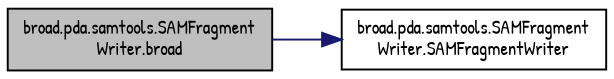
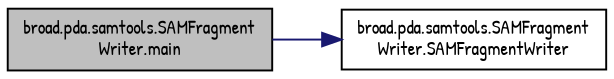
  digraph {
    rankdir=LR
    fontname="Patrick Hand"
    node [color=black fontname="Patrick Hand" fontsize=10 shape=record style=filled]
-   n1 [fillcolor=grey75 fontcolor=black height=0.2 label="broad.pda.samtools.SAMFragment\lWriter.broad" width=0.4]
+   n1 [fillcolor=grey75 fontcolor=black height=0.2 label="broad.pda.samtools.SAMFragment\lWriter.main" width=0.4]
    n2 [fillcolor=white height=0.2 label="broad.pda.samtools.SAMFragment\lWriter.SAMFragmentWriter" width=0.4]
    n1 -> n2 [color=midnightblue fontname="Patrick Hand" fontsize=10 labelfontname=Helvetica labelfontsize=10 style=solid]
  }
